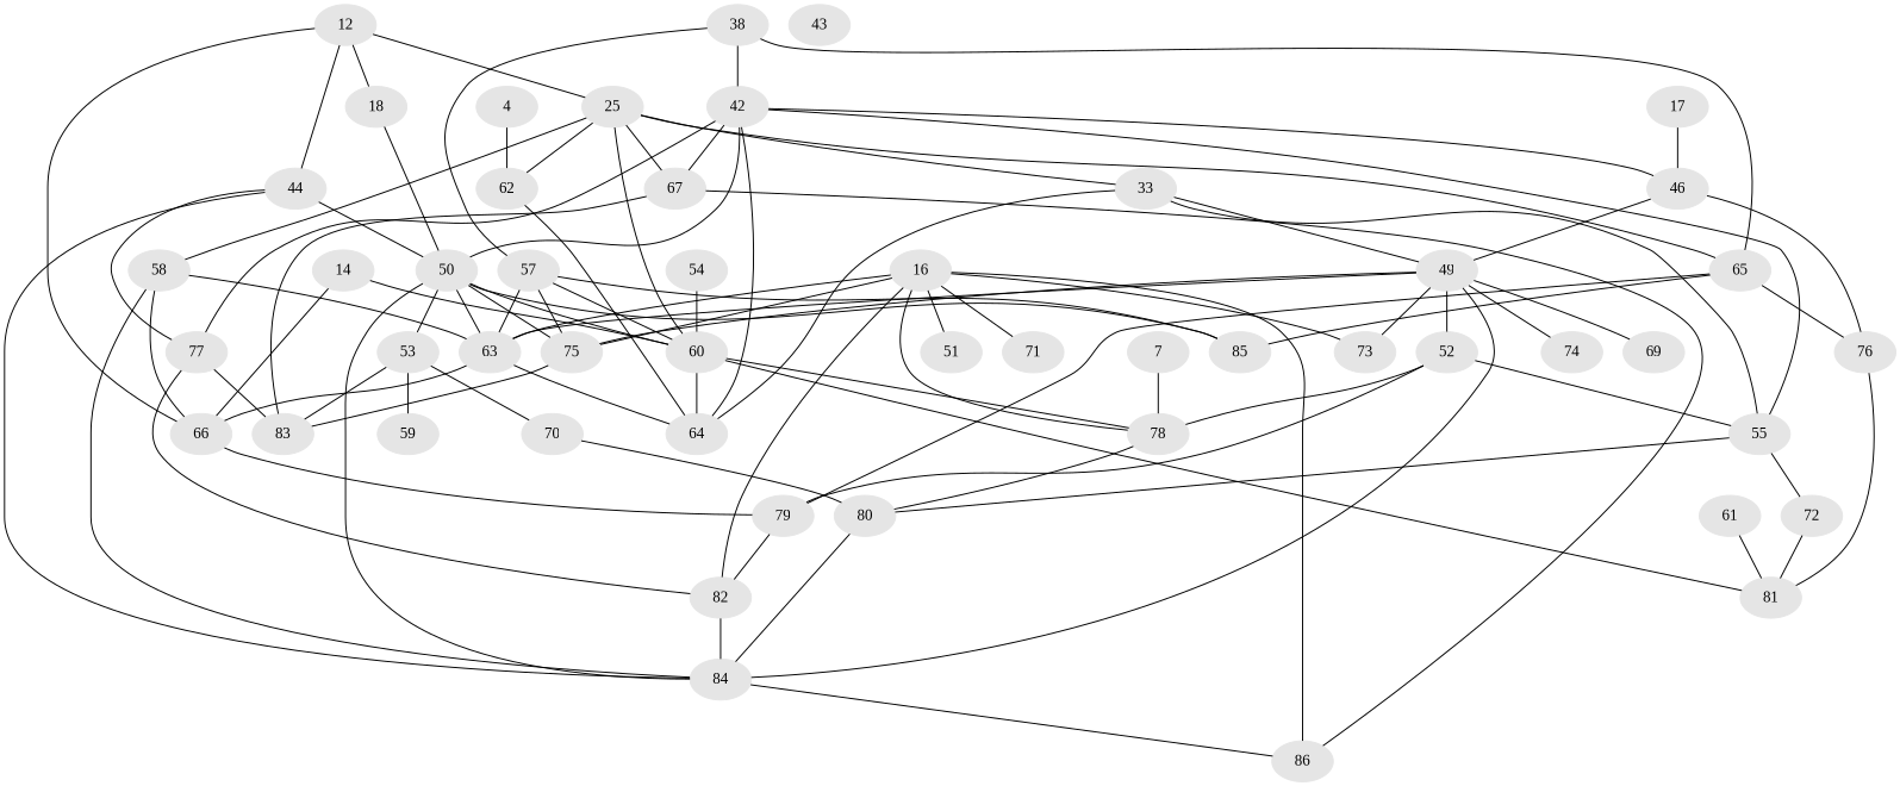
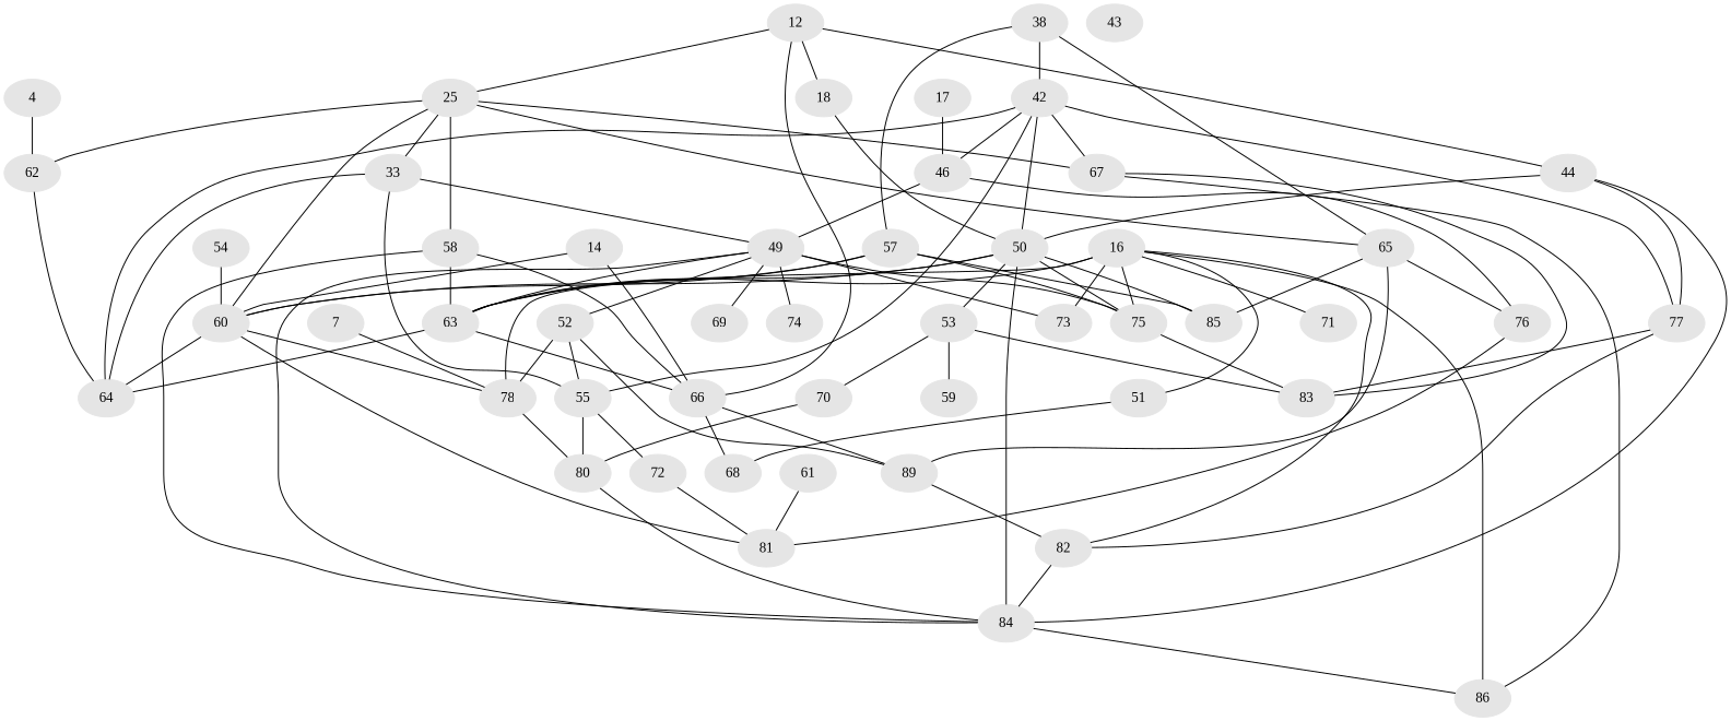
  graph {
    fontname="Liberation Serif"
    node [color=gray90 fontname="Liberation Serif" style=filled]
    edge [fontname="Liberation Serif"]
    4
    62
    64 [super="+33"]
    7
    78
    80 [super="+2+29+37"]
    12
    18
    25 [super="+20+23"]
    44
    66 [super="+28"]
    50 [super="+8+26"]
    60 [super="+5+45"]
    n14 [label=33]
    58 [super="+34"]
    65 [super="+56"]
    67
    77 [super="+10+39"]
    84 [super="+41+35+21"]
-   79 [super="+3"]
+   68
+   79 [super="+3" label=89]
    81
    14
    16
    51
    63 [super="+15+47"]
    71
    73 [super="+9"]
    75
    82
    86 [super="+13"]
    83 [super="+30"]
    17
    46
    49 [super="+1"]
    76
    53
    85
    55 [super="+40"]
    52 [super="+48"]
    69
    74
    72
    42 [super="+11"]
    38
    57 [super="+22"]
    43
    59
    70
    54
    61
    4 -- 62
    62 -- 64
    7 -- 78
    78 -- 80
    80 -- 84
    12 -- 18
    12 -- 25
    12 -- 44
    12 -- 66
    18 -- 50
    25 -- 62 [weight=2]
    25 -- 60
    25 -- n14
    25 -- 58
    25 -- 65
    25 -- 67 [weight=2]
    44 -- 50 [weight=2]
    44 -- 77
    44 -- 84
+   66 -- 68
    66 -- 79
    50 -- 60 [weight=2]
    50 -- 84
    50 -- 63
    50 -- 75
    50 -- 53
    50 -- 85
    60 -- 64
    60 -- 78
    60 -- 81
    n14 -- 64
    n14 -- 49
    n14 -- 55
    58 -- 66 [weight=2]
    58 -- 84 [weight=2]
    58 -- 63
    65 -- 79
    65 -- 76
    65 -- 85
    67 -- 86
    67 -- 83
    77 -- 82
    77 -- 83 [weight=2]
    84 -- 86
    79 -- 82 [weight=2]
    14 -- 66
    14 -- 60
    16 -- 78
    16 -- 51
    16 -- 63 [weight=2]
    16 -- 71
    16 -- 73 [weight=2]
    16 -- 75
    16 -- 82
    16 -- 86
+   51 -- 68
    63 -- 64
    63 -- 66
    75 -- 83
    82 -- 84 [weight=2]
    17 -- 46
    46 -- 49 [weight=2]
    46 -- 76
    49 -- 84
    49 -- 63
    49 -- 73 [weight=2]
    49 -- 75
    49 -- 52
    49 -- 69
    49 -- 74
    76 -- 81
    53 -- 83
    53 -- 59
    53 -- 70
    55 -- 80
    55 -- 72
    52 -- 78 [weight=2]
    52 -- 79
    52 -- 55
    72 -- 81
    42 -- 64
    42 -- 50 [weight=2]
    42 -- 67
    42 -- 77
    42 -- 46
    42 -- 55
    38 -- 65
    38 -- 42
    38 -- 57
    57 -- 60
    57 -- 63
    57 -- 75
    57 -- 85
    70 -- 80
    54 -- 60
    61 -- 81
  }
